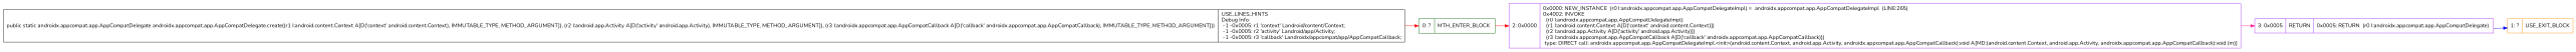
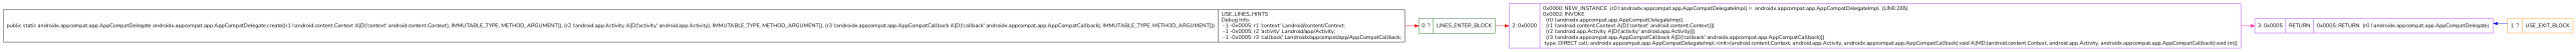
  digraph {
    fontname=Nunito
    rankdir=LR
    node [color=purple fontname=Nunito shape=record]
    edge [color=red fontname=Nunito]
-   n1 [color=darkgreen label="{0\:\ ?|MTH_ENTER_BLOCK\l}"]
-   n2 [label="{2\:\ 0x0000|0x0000: NEW_INSTANCE  (r0 I:androidx.appcompat.app.AppCompatDelegateImpl) =  androidx.appcompat.app.AppCompatDelegateImpl  (LINE:265)\l0x4002: INVOKE  \l  (r0 I:androidx.appcompat.app.AppCompatDelegateImpl)\l  (r1 I:android.content.Context A[D('context' android.content.Context)])\l  (r2 I:android.app.Activity A[D('activity' android.app.Activity)])\l  (r3 I:androidx.appcompat.app.AppCompatCallback A[D('callback' androidx.appcompat.app.AppCompatCallback)])\l type: DIRECT call: androidx.appcompat.app.AppCompatDelegateImpl.\<init\>(android.content.Context, android.app.Activity, androidx.appcompat.app.AppCompatCallback):void A[MD:(android.content.Context, android.app.Activity, androidx.appcompat.app.AppCompatCallback):void (m)]\l}"]
+   n1 [color=darkgreen label="{0\:\ ?|LINES_ENTER_BLOCK\l}"]
+   n2 [label="{2\:\ 0x0000|0x0000: NEW_INSTANCE  (r0 I:androidx.appcompat.app.AppCompatDelegateImpl) =  androidx.appcompat.app.AppCompatDelegateImpl  (LINE:265)\l0x0002: INVOKE  \l  (r0 I:androidx.appcompat.app.AppCompatDelegateImpl)\l  (r1 I:android.content.Context A[D('context' android.content.Context)])\l  (r2 I:android.app.Activity A[D('activity' android.app.Activity)])\l  (r3 I:androidx.appcompat.app.AppCompatCallback A[D('callback' androidx.appcompat.app.AppCompatCallback)])\l type: DIRECT call: androidx.appcompat.app.AppCompatDelegateImpl.\<init\>(android.content.Context, android.app.Activity, androidx.appcompat.app.AppCompatCallback):void A[MD:(android.content.Context, android.app.Activity, androidx.appcompat.app.AppCompatCallback):void (m)]\l}"]
    n3 [label="{3\:\ 0x0005|RETURN\l|0x0005: RETURN  (r0 I:androidx.appcompat.app.AppCompatDelegate) \l}"]
    n4 [color=darkorange label="{1\:\ ?|USE_EXIT_BLOCK\l}"]
    n5 [color=black label="{public static androidx.appcompat.app.AppCompatDelegate androidx.appcompat.app.AppCompatDelegate.create((r1 I:android.content.Context A[D('context' android.content.Context), IMMUTABLE_TYPE, METHOD_ARGUMENT]), (r2 I:android.app.Activity A[D('activity' android.app.Activity), IMMUTABLE_TYPE, METHOD_ARGUMENT]), (r3 I:androidx.appcompat.app.AppCompatCallback A[D('callback' androidx.appcompat.app.AppCompatCallback), IMMUTABLE_TYPE, METHOD_ARGUMENT]))  | USE_LINES_HINTS\lDebug Info:\l  \-1 \-0x0005: r1 'context' Landroid\/content\/Context;\l  \-1 \-0x0005: r2 'activity' Landroid\/app\/Activity;\l  \-1 \-0x0005: r3 'callback' Landroidx\/appcompat\/app\/AppCompatCallback;\l}"]
    n1 -> n2
    n2 -> n3 [color=deeppink]
-   n3 -> n4 [color=blue]
+   n4 -> n3 [color=blue]
    n5 -> n1
  }
